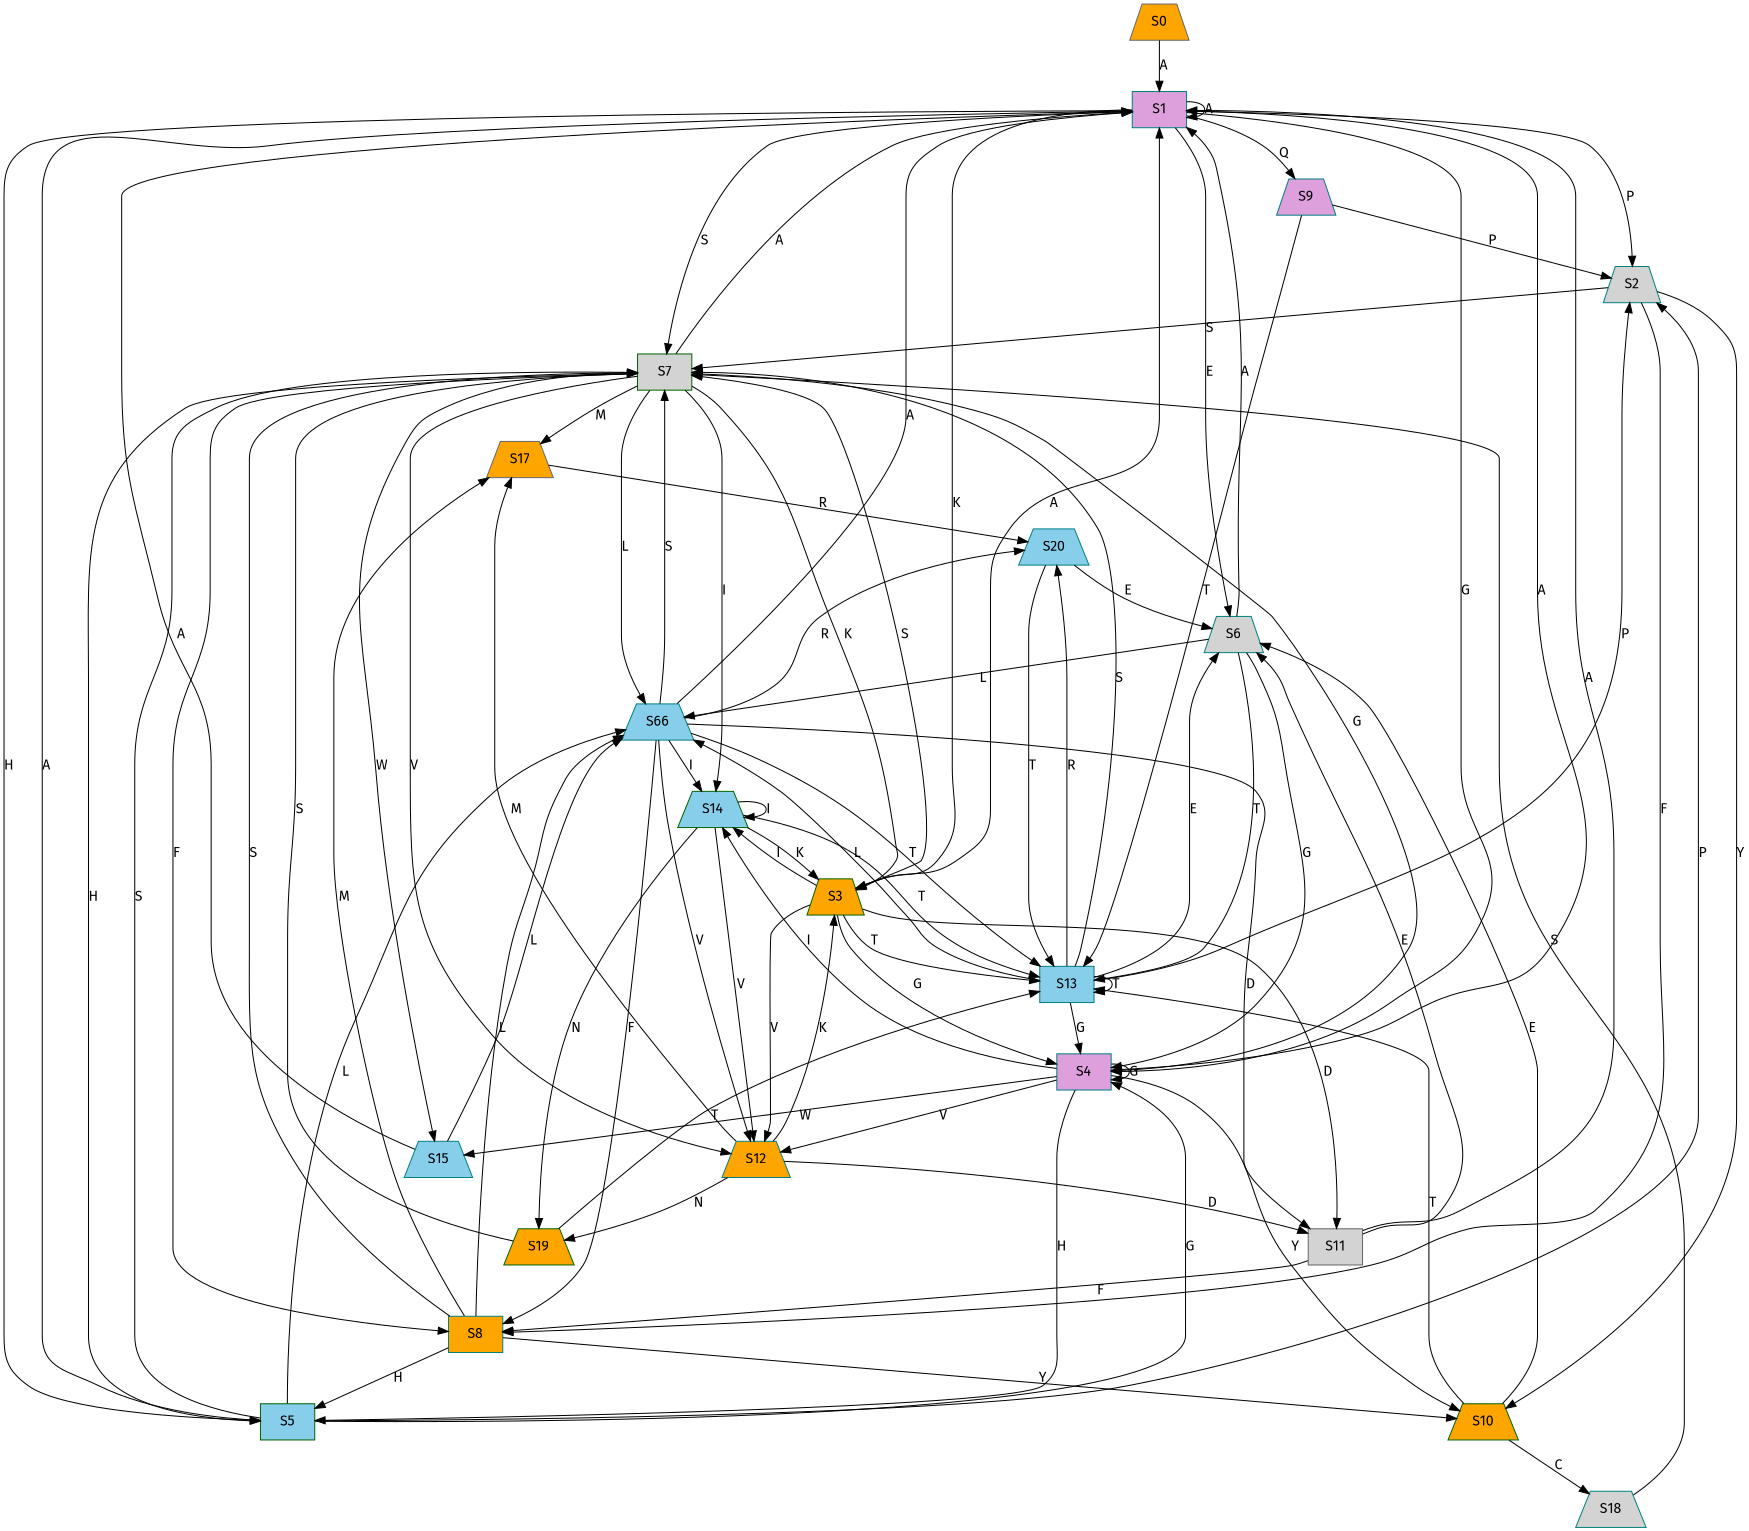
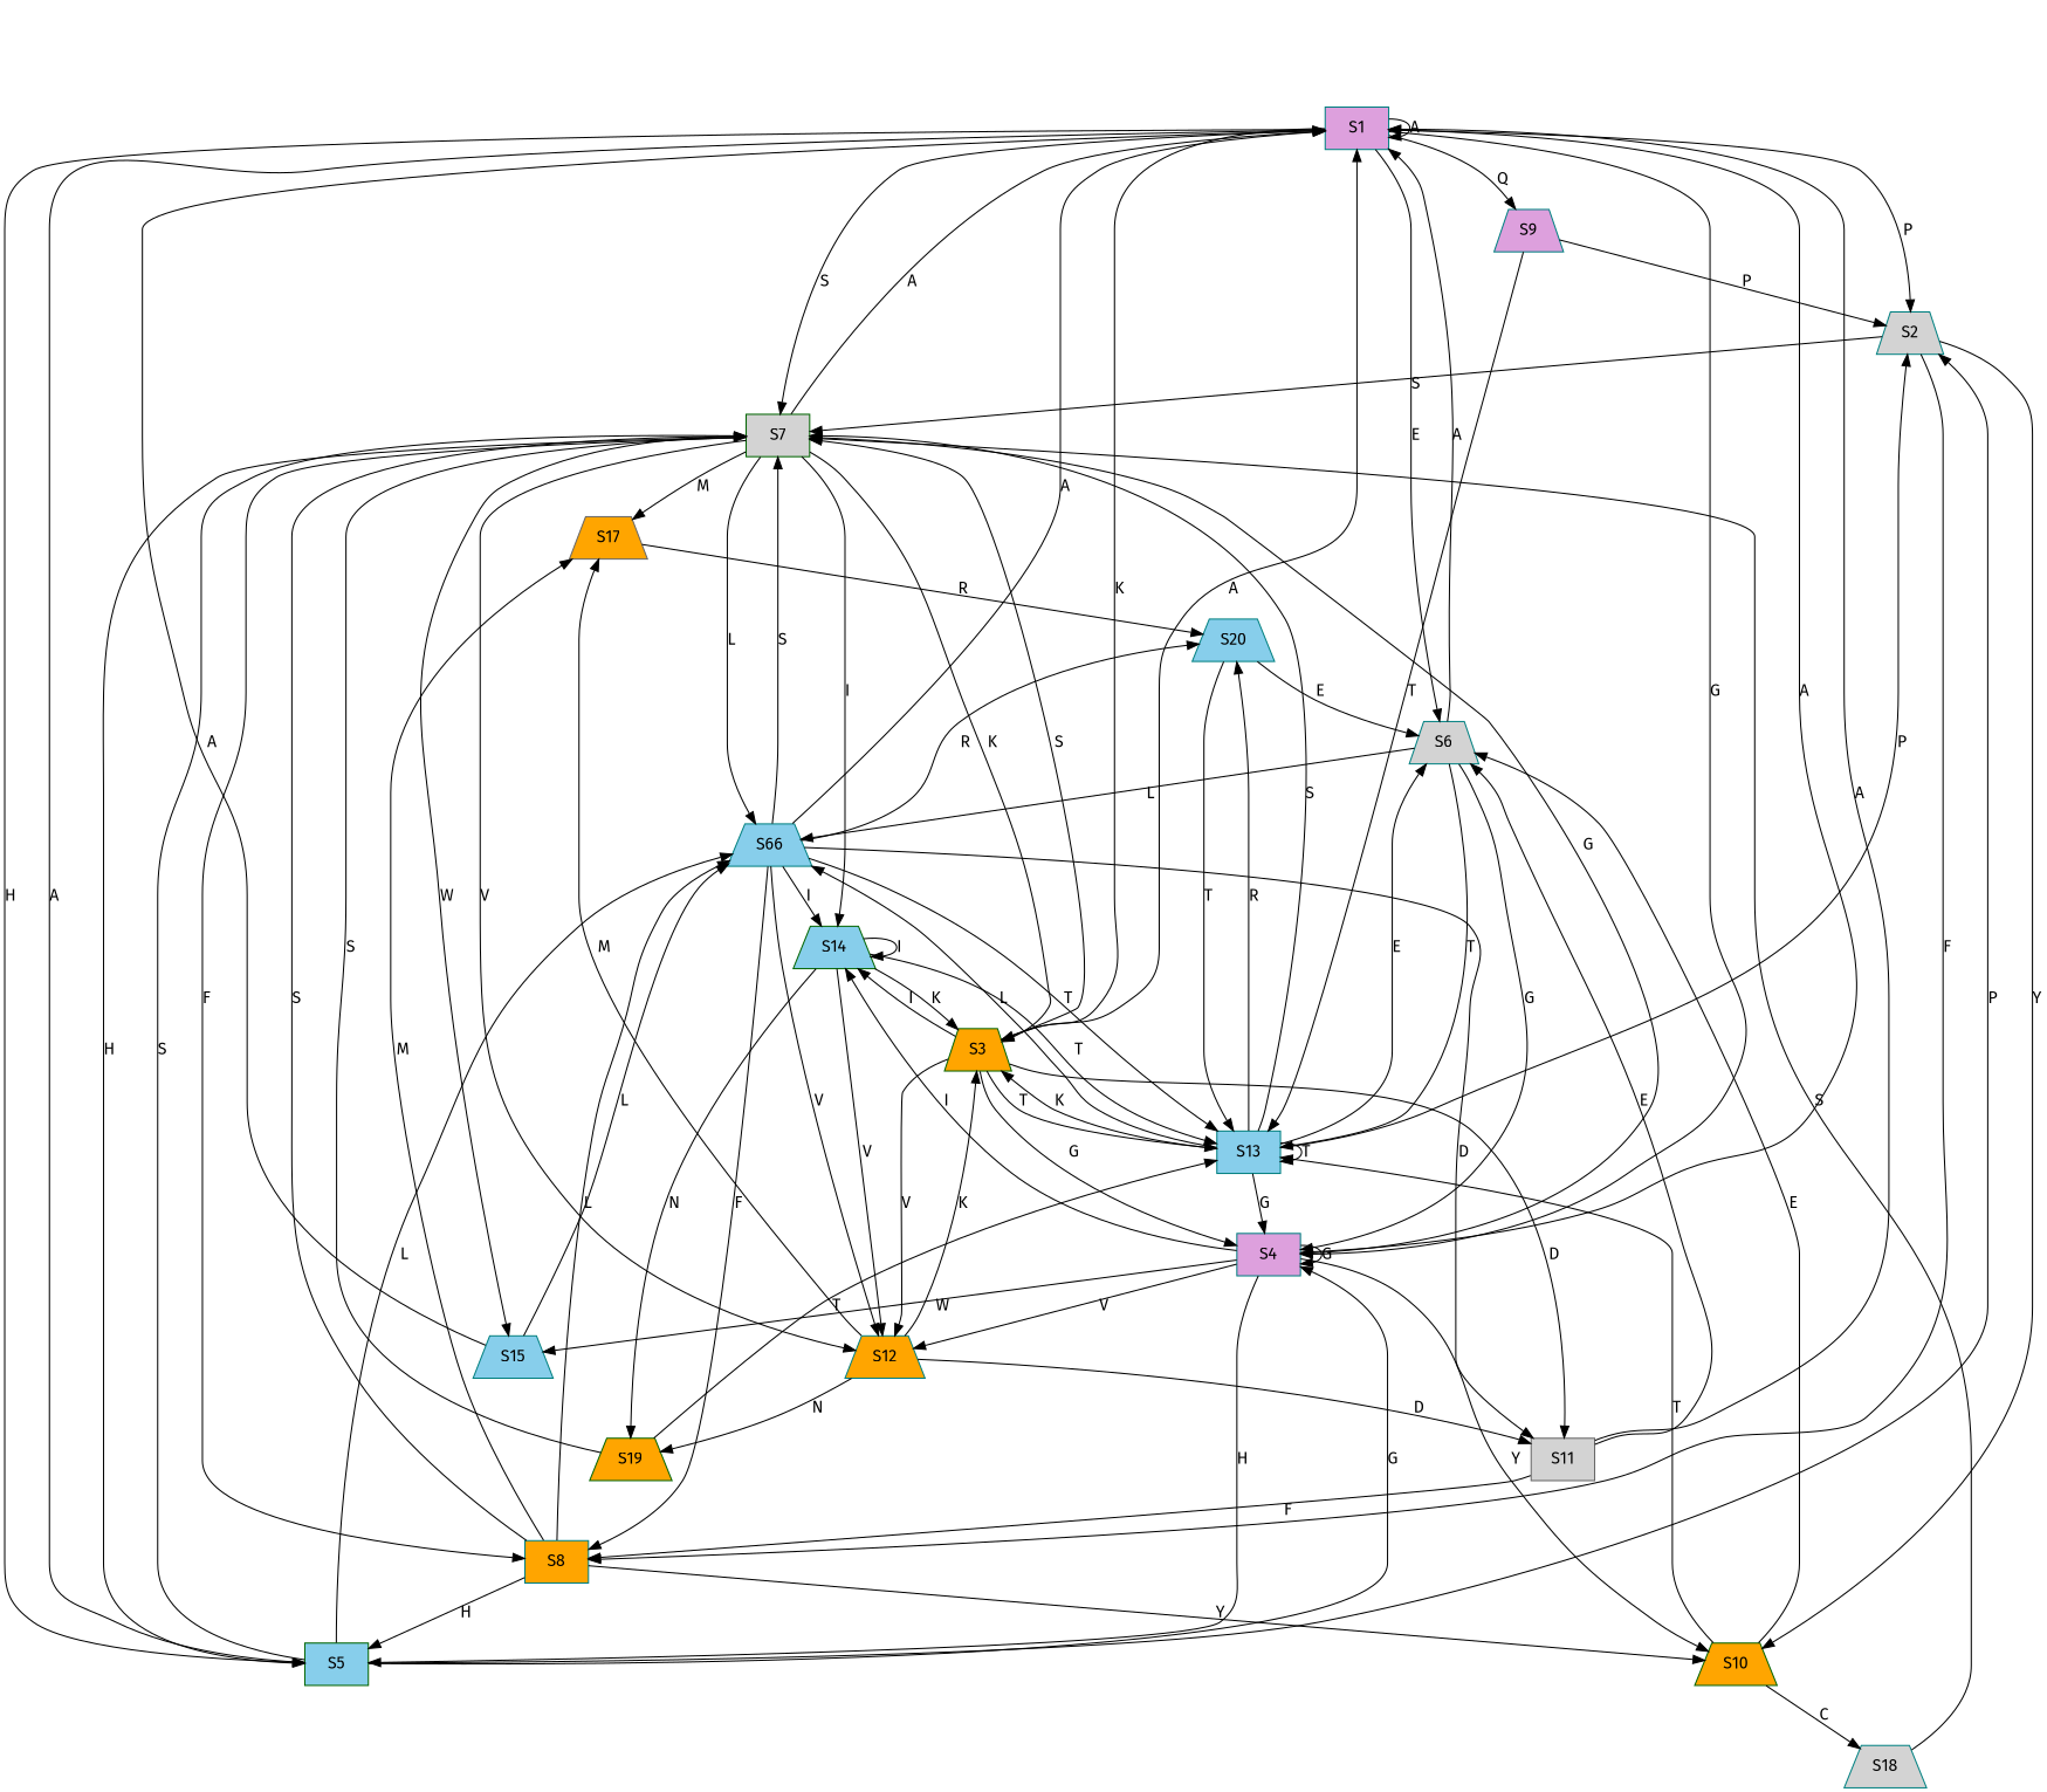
  strict digraph {
    fontname="Fira Sans"
    node [color=teal fillcolor=orange fontname="Fira Sans" shape=trapezium style=filled]
    edge [fontname="Fira Sans"]
-   S0 [color=gray40]
    S1 [fillcolor=plum shape=box]
    S2 [fillcolor=lightgrey]
    S3 [color=darkgreen]
    S4 [fillcolor=plum shape=box]
    S5 [color=darkgreen fillcolor=skyblue shape=box]
    S6 [fillcolor=lightgrey]
    S7 [color=darkgreen fillcolor=lightgrey shape=box]
    S9 [fillcolor=plum]
    S8 [shape=box]
    S10 [color=darkgreen]
    S11 [color=gray40 fillcolor=lightgrey shape=box]
    S12
    S13 [fillcolor=skyblue shape=box]
    S14 [color=darkgreen fillcolor=skyblue]
    S15 [fillcolor=skyblue]
    n17 [fillcolor=skyblue label=S66]
    S17 [color=gray40]
    S18 [fillcolor=lightgrey]
    S19 [color=darkgreen]
    S20 [fillcolor=skyblue]
-   S0 -> S1 [label=A]
    S1 -> S1 [label=A]
    S1 -> S2 [label=P]
    S1 -> S3 [label=K]
    S1 -> S4 [label=G]
    S1 -> S5 [label=H]
    S1 -> S6 [label=E]
    S1 -> S7 [label=S]
    S1 -> S9 [label=Q]
    S2 -> S7 [label=S]
    S2 -> S8 [label=F]
    S2 -> S10 [label=Y]
    S3 -> S1 [label=A]
    S3 -> S4 [label=G]
    S3 -> S7 [label=S]
    S3 -> S11 [label=D]
    S3 -> S12 [label=V]
    S3 -> S13 [label=T]
    S3 -> S14 [label=I]
    S4 -> S1 [label=A]
    S4 -> S4 [label=G]
    S4 -> S5 [label=H]
    S4 -> S10 [label=Y]
    S4 -> S12 [label=V]
    S4 -> S14 [label=I]
    S4 -> S15 [label=W]
    S5 -> S1 [label=A]
    S5 -> S2 [label=P]
    S5 -> S4 [label=G]
    S5 -> S7 [label=S]
    S5 -> n17 [label=L]
    S6 -> S1 [label=A]
    S6 -> S4 [label=G]
    S6 -> S13 [label=T]
    S6 -> n17 [label=L]
    S7 -> S1 [label=A]
    S7 -> S3 [label=K]
    S7 -> S4 [label=G]
    S7 -> S5 [label=H]
    S7 -> S8 [label=F]
    S7 -> S12 [label=V]
    S7 -> S14 [label=I]
    S7 -> S15 [label=W]
    S7 -> n17 [label=L]
    S7 -> S17 [label=M]
    S9 -> S2 [label=P]
    S9 -> S13 [label=T]
    S8 -> S5 [label=H]
    S8 -> S7 [label=S]
    S8 -> S10 [label=Y]
    S8 -> n17 [label=L]
    S8 -> S17 [label=M]
    S10 -> S6 [label=E]
    S10 -> S13 [label=T]
    S10 -> S18 [label=C]
    S11 -> S1 [label=A]
    S11 -> S6 [label=E]
    S11 -> S8 [label=F]
    S12 -> S3 [label=K]
    S12 -> S11 [label=D]
    S12 -> S17 [label=M]
    S12 -> S19 [label=N]
    S13 -> S2 [label=P]
+   S13 -> S3 [label=K]
    S13 -> S4 [label=G]
    S13 -> S6 [label=E]
    S13 -> S7 [label=S]
    S13 -> S13 [label=T]
    S13 -> n17 [label=L]
    S13 -> S20 [label=R]
    S14 -> S3 [label=K]
    S14 -> S12 [label=V]
    S14 -> S13 [label=T]
    S14 -> S14 [label=I]
    S14 -> S19 [label=N]
    S15 -> S1 [label=A]
    S15 -> n17 [label=L]
    n17 -> S1 [label=A]
    n17 -> S7 [label=S]
    n17 -> S8 [label=F]
    n17 -> S11 [label=D]
    n17 -> S12 [label=V]
    n17 -> S13 [label=T]
    n17 -> S14 [label=I]
    n17 -> S20 [label=R]
    S17 -> S20 [label=R]
    S18 -> S7 [label=S]
    S19 -> S7 [label=S]
    S19 -> S13 [label=T]
    S20 -> S6 [label=E]
    S20 -> S13 [label=T]
  }
